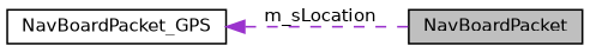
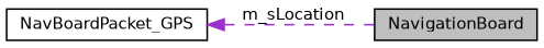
  digraph {
    rankdir=LR
    node [color=black fontname=Helvetica fontsize=10 shape=record style=filled]
-   n1 [fillcolor=grey75 fontcolor=black height=0.2 label=NavBoardPacket width=0.4]
+   n1 [fillcolor=grey75 fontcolor=black height=0.2 label=NavigationBoard width=0.4]
    n2 [fillcolor=white height=0.2 label=NavBoardPacket_GPS width=0.4]
    n2 -> n1 [color=darkorchid3 dir=back fontname=Helvetica fontsize=10 label=" m_sLocation" labelfontname=Helvetica labelfontsize=10 style=dashed]
  }
